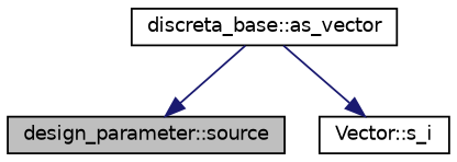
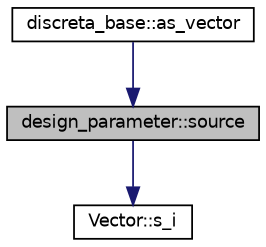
  digraph {
    rankdir=TB
    node [color=black fillcolor=white fontname=Helvetica fontsize=10 shape=record style=filled]
    edge [color=midnightblue fontname=Helvetica fontsize=10 labelfontname=Helvetica labelfontsize=10 style=solid]
    n1 [fillcolor=grey75 fontcolor=black height=0.2 label="design_parameter::source" width=0.4]
    n2 [height=0.2 label="Vector::s_i" width=0.4]
    n3 [height=0.2 label="discreta_base::as_vector" width=0.4]
-   n3 -> n2
+   n1 -> n2
    n3 -> n1
  }
